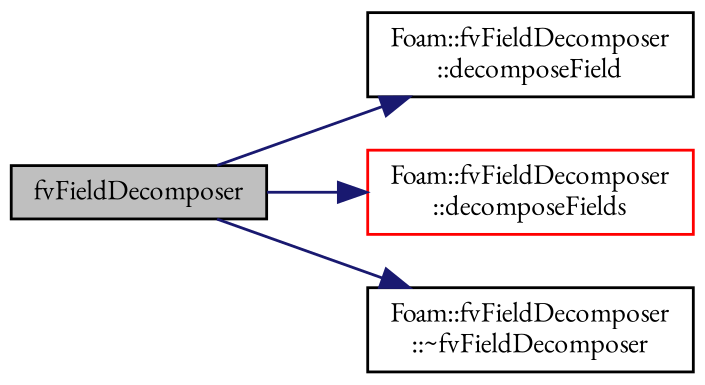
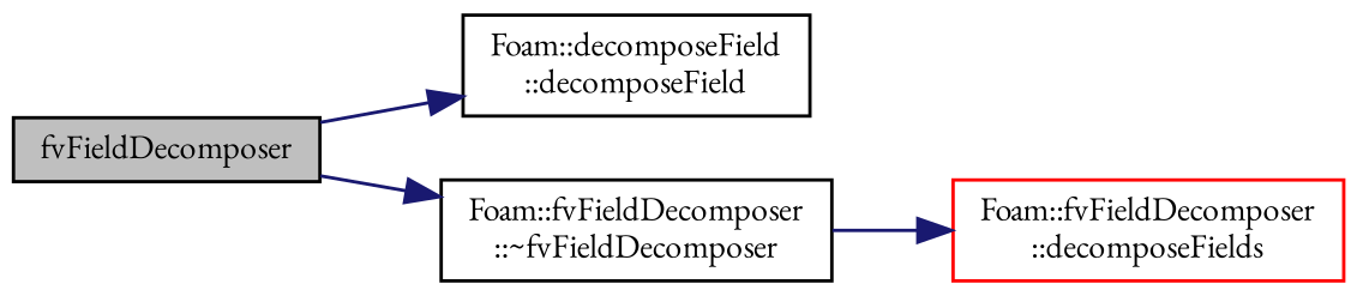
  digraph {
    fontname="EB Garamond"
    rankdir=LR
    node [color=black fontname="EB Garamond" fontsize=10 shape=record]
    edge [color=midnightblue fontname="EB Garamond" fontsize=10 labelfontname=FreeSans labelfontsize=10 style=solid]
    n1 [fillcolor=grey75 fontcolor=black height=0.2 label=fvFieldDecomposer style=filled width=0.4]
-   n2 [height=0.2 label="Foam::fvFieldDecomposer\l::decomposeField" width=0.4]
+   n2 [height=0.2 label="Foam::decomposeField\l::decomposeField" width=0.4]
    n3 [color=red height=0.2 label="Foam::fvFieldDecomposer\l::decomposeFields" width=0.4]
    n4 [height=0.2 label="Foam::fvFieldDecomposer\l::~fvFieldDecomposer" width=0.4]
    n1 -> n2
-   n1 -> n3
+   n4 -> n3
    n1 -> n4
  }
